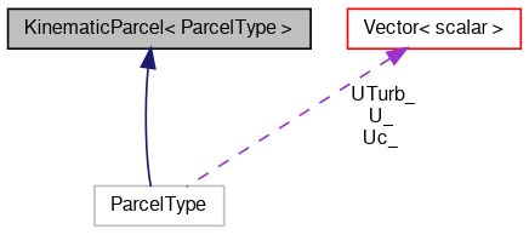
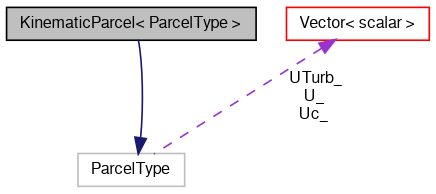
  digraph {
    node [fontname=FreeSans fontsize=10 shape=record]
    edge [dir=back fontname=FreeSans fontsize=10 labelfontname=FreeSans labelfontsize=10]
    n1 [color=black fillcolor=grey75 fontcolor=black height=0.2 label="KinematicParcel\< ParcelType \>" style=filled width=0.4]
    n2 [color=grey75 height=0.2 label=ParcelType width=0.4]
    n3 [color=red height=0.2 label="Vector\< scalar \>" width=0.4]
-   n1 -> n2 [color=midnightblue style=solid]
+   n2 -> n1 [color=midnightblue style=solid]
    n3 -> n2 [color=darkorchid3 label=" UTurb_\nU_\nUc_" style=dashed]
  }
